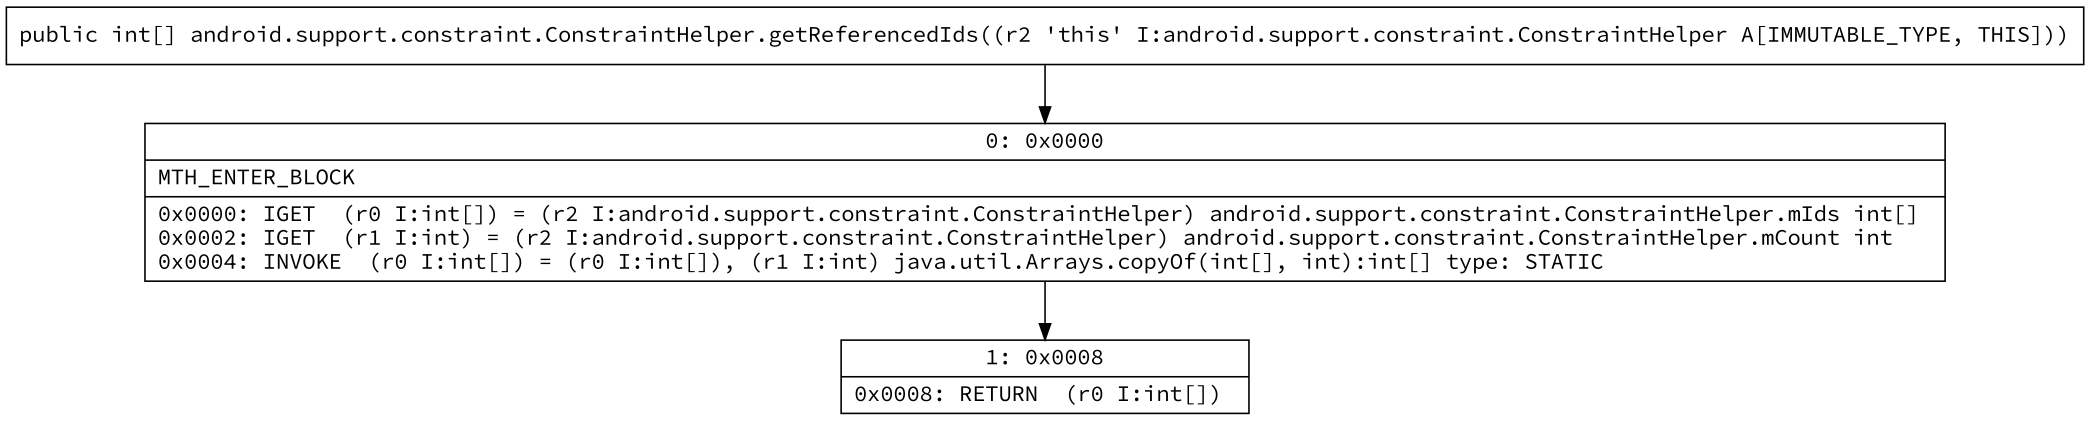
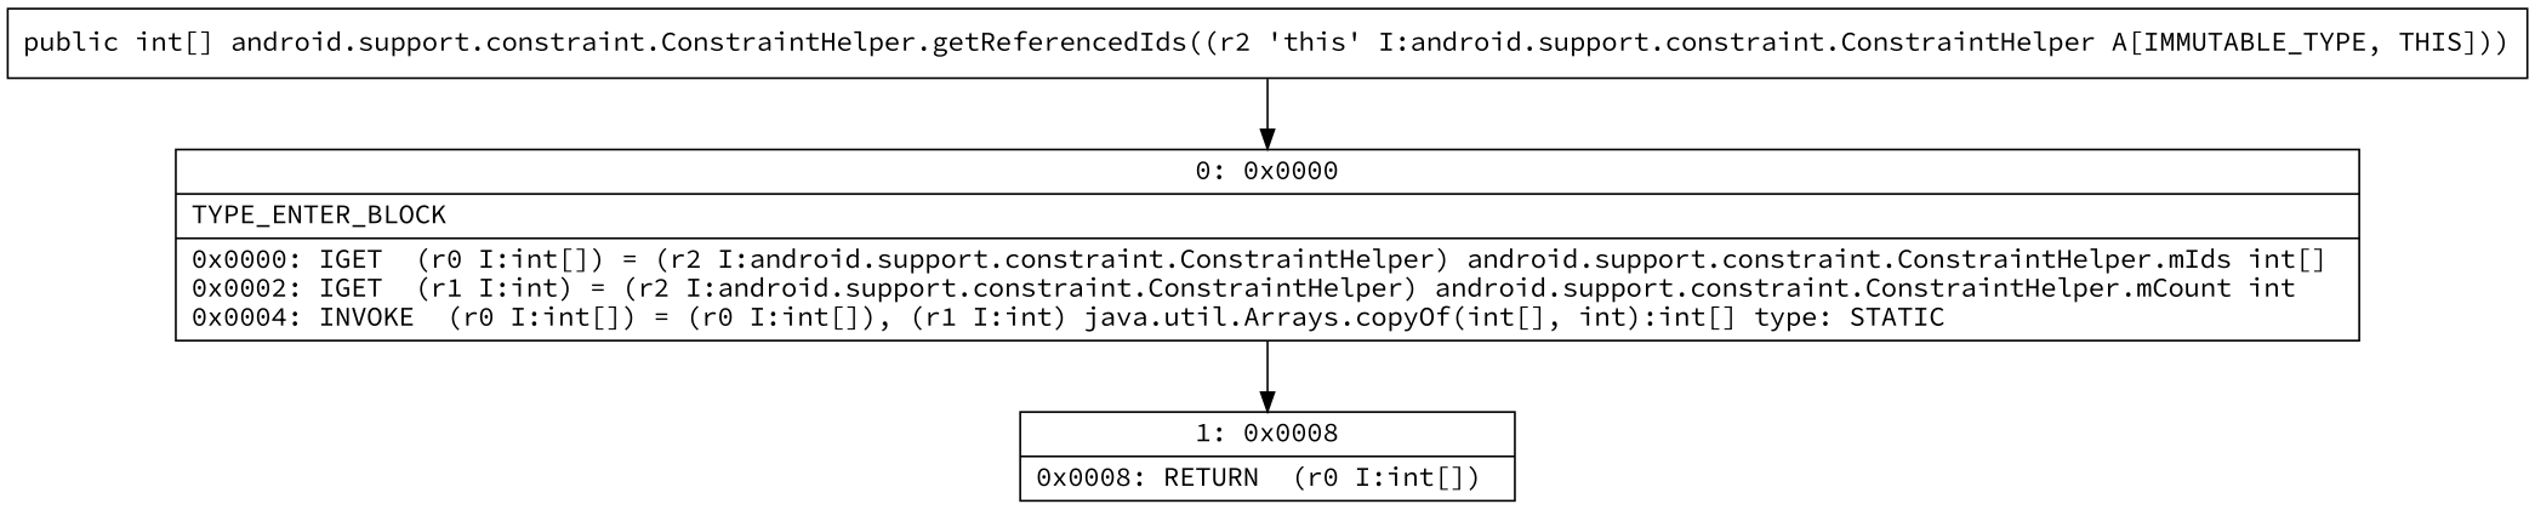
  digraph {
    fontname="Source Code Pro"
    node [shape=record fontname="Source Code Pro"]
    edge [fontname="Source Code Pro"]
-   n1 [label="{0\:\ 0x0000|MTH_ENTER_BLOCK\l|0x0000: IGET  (r0 I:int[]) = (r2 I:android.support.constraint.ConstraintHelper) android.support.constraint.ConstraintHelper.mIds int[] \l0x0002: IGET  (r1 I:int) = (r2 I:android.support.constraint.ConstraintHelper) android.support.constraint.ConstraintHelper.mCount int \l0x0004: INVOKE  (r0 I:int[]) = (r0 I:int[]), (r1 I:int) java.util.Arrays.copyOf(int[], int):int[] type: STATIC \l}"]
+   n1 [label="{0\:\ 0x0000|TYPE_ENTER_BLOCK\l|0x0000: IGET  (r0 I:int[]) = (r2 I:android.support.constraint.ConstraintHelper) android.support.constraint.ConstraintHelper.mIds int[] \l0x0002: IGET  (r1 I:int) = (r2 I:android.support.constraint.ConstraintHelper) android.support.constraint.ConstraintHelper.mCount int \l0x0004: INVOKE  (r0 I:int[]) = (r0 I:int[]), (r1 I:int) java.util.Arrays.copyOf(int[], int):int[] type: STATIC \l}"]
    n2 [label="{1\:\ 0x0008|0x0008: RETURN  (r0 I:int[]) \l}"]
    n3 [label="{public int[] android.support.constraint.ConstraintHelper.getReferencedIds((r2 'this' I:android.support.constraint.ConstraintHelper A[IMMUTABLE_TYPE, THIS])) }"]
    n1 -> n2
    n3 -> n1
  }
